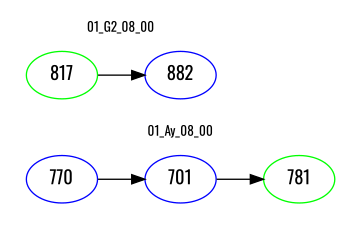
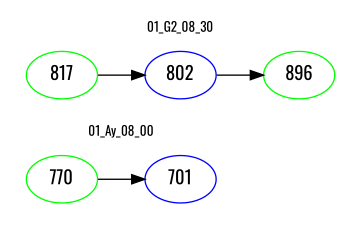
  digraph {
    fontname=Oswald
    rankdir=LR
    node [color=green fontname=Oswald]
    edge [color=black fontname=Oswald]
-   n1 [color=blue label=770]
+   n1 [label=770]
    n2 [color=blue label=701]
-   n3 [label=781]
    n4 [label=817]
-   n5 [color=blue label=882]
+   n5 [color=blue label=802]
+   n6 [label=896]
    subgraph cluster_1 {
      color=white
      fontsize=10
      label="01_Ay_08_00"
      n1
      n2
-     n3
    }
    subgraph cluster_2 {
      color=white
      fontsize=10
-     label="01_G2_08_00"
+     label="01_G2_08_30"
      n4
      n5
+     n6
    }
    n1 -> n2
-   n2 -> n3
    n4 -> n5
+   n5 -> n6
  }
